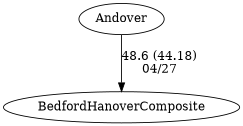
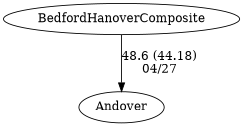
  digraph {
    Andover
    BedfordHanoverComposite
-   Andover -> BedfordHanoverComposite [label="48.6 (44.18)\n04/27" random=random weight=52]
+   BedfordHanoverComposite -> Andover [label="48.6 (44.18)\n04/27" random=random weight=52]
  }
